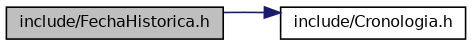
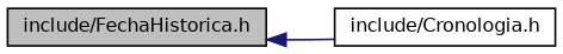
  digraph {
    rankdir=LR
    node [color=black fontname=Helvetica fontsize=10 shape=record style=filled]
    n1 [fillcolor=grey75 fontcolor=black height=0.2 label="include/FechaHistorica.h" width=0.4]
    n2 [fillcolor=white height=0.2 label="include/Cronologia.h" width=0.4]
-   n2 -> n1 [color=midnightblue dir=back fontname=Helvetica fontsize=10 labelfontname=Helvetica labelfontsize=10 style=solid]
+   n1 -> n2 [color=midnightblue dir=back fontname=Helvetica fontsize=10 labelfontname=Helvetica labelfontsize=10 style=solid]
  }
